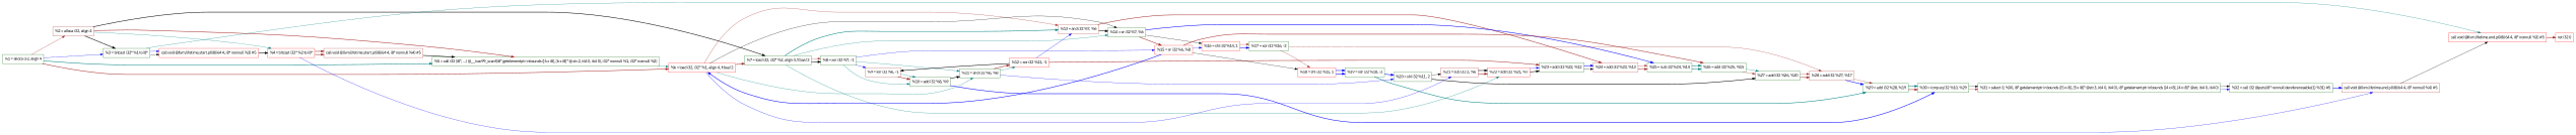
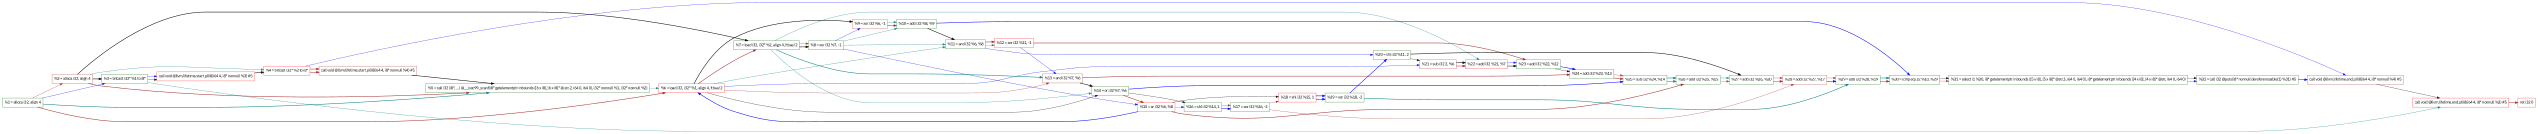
  digraph {
    fontname="IBM Plex Sans"
    rankdir=LR
    node [color=darkgreen fontname="IBM Plex Sans" shape=record]
    edge [color=brown fontname="IBM Plex Sans" style=bold]
    n1 [label="  %1 = alloca i32, align 4"]
    n2 [color=brown label="  %2 = alloca i32, align 4"]
    n3 [label="  %3 = bitcast i32* %1 to i8*"]
    n4 [label="  %5 = call i32 (i8*, ...) @__isoc99_scanf(i8* getelementptr inbounds ([6 x i8], [6 x i8]* @.str.2, i64 0, i64 0), i32* nonnull %1, i32* nonnull %2)"]
    n5 [color=red label="  %6 = load i32, i32* %1, align 4, !tbaa !2"]
    n6 [color=red label="  %4 = bitcast i32* %2 to i8*"]
    n7 [label="  %7 = load i32, i32* %2, align 4, !tbaa !2"]
    n8 [color=red label="  call void @llvm.lifetime.start.p0i8(i64 4, i8* nonnull %3) #5"]
    n9 [color=red label="  call void @llvm.lifetime.end.p0i8(i64 4, i8* nonnull %3) #5"]
    n10 [color=brown label="  %9 = xor i32 %6, -1"]
    n11 [label="  %11 = and i32 %6, %8"]
    n12 [color=brown label="  %13 = and i32 %7, %6"]
    n13 [label="  %14 = or i32 %7, %6"]
    n14 [color=brown label="  %21 = sub i32 2, %6"]
    n15 [color=brown label="  call void @llvm.lifetime.start.p0i8(i64 4, i8* nonnull %4) #5"]
    n16 [color=brown label="  call void @llvm.lifetime.end.p0i8(i64 4, i8* nonnull %4) #5"]
    n17 [label="  %8 = xor i32 %7, -1"]
    n18 [color=red label="  %22 = add i32 %21, %7"]
    n19 [color=red label="  ret i32 0"]
    n20 [label="  %10 = add i32 %8, %9"]
    n21 [color=red label="  %12 = xor i32 %11, -1"]
    n22 [label="  %20 = shl i32 %11, 2"]
-   n23 [color=brown label="  %24 = add i32 %23, %13"]
+   n23 [label="  %24 = add i32 %23, %13"]
    n24 [color=red label="  %15 = or i32 %6, %8"]
-   n25 [color=red label="  %16 = shl i32 %14, 1"]
+   n25 [label="  %16 = shl i32 %14, 1"]
    n26 [label="  %25 = sub i32 %24, %14"]
    n27 [color=red label="  %18 = shl i32 %15, 1"]
    n28 [label="  %26 = add i32 %25, %15"]
    n29 [label="  %23 = add i32 %22, %12"]
    n30 [label="  %30 = icmp eq i32 %10, %29"]
    n31 [label="  %31 = select i1 %30, i8* getelementptr inbounds ([5 x i8], [5 x i8]* @str.3, i64 0, i64 0), i8* getelementptr inbounds ([4 x i8], [4 x i8]* @str, i64 0, i64 0)"]
    n32 [label="  %27 = add i32 %26, %20"]
    n33 [label="  %17 = xor i32 %16, -2"]
    n34 [label="  %19 = xor i32 %18, -2"]
    n35 [color=brown label="  %28 = add i32 %27, %17"]
    n36 [label="  %29 = add i32 %28, %19"]
    n37 [label="  %32 = call i32 @puts(i8* nonnull dereferenceable(1) %31) #5"]
    n1 -> n2 [style=solid]
    n1 -> n3 [color=blue style=solid]
    n1 -> n4 [color=teal]
    n1 -> n5
    n2 -> n3 [color=black]
    n2 -> n4
    n2 -> n6 [color=teal style=solid]
    n2 -> n7 [color=black]
    n3 -> n8 [color=black style=solid]
    n3 -> n8 [color=blue style=solid]
    n3 -> n9 [color=teal style=solid]
    n4 -> n5 [color=teal style=solid]
    n5 -> n7
-   n21 -> n10 [color=black]
+   n5 -> n10 [color=black]
    n5 -> n11 [color=teal style=solid]
    n5 -> n12 [style=solid]
    n5 -> n13 [color=black style=solid]
    n5 -> n14 [color=blue style=solid]
    n6 -> n15
    n6 -> n15
    n6 -> n16 [color=blue style=solid]
    n7 -> n12 [color=teal]
    n7 -> n13 [color=teal style=solid]
    n7 -> n17 [color=black]
    n7 -> n17 [style=solid]
    n7 -> n18 [color=teal style=solid]
    n8 -> n6 [color=black]
    n9 -> n19
    n10 -> n20
    n10 -> n20 [color=teal style=solid]
    n11 -> n21 [color=teal style=solid]
    n11 -> n21
    n11 -> n22 [color=blue style=solid]
    n12 -> n13 [color=black]
    n12 -> n23
    n13 -> n24
    n13 -> n25 [color=black style=solid]
    n13 -> n26 [color=blue]
    n14 -> n18
    n14 -> n18 [color=black]
    n15 -> n4 [color=black]
    n16 -> n9 [color=black style=solid]
    n17 -> n10 [color=blue style=solid]
    n17 -> n11 [color=teal style=solid]
    n17 -> n20 [color=teal style=solid]
    n17 -> n24 [color=blue style=solid]
    n18 -> n29 [color=black]
    n18 -> n29 [color=blue style=solid]
    n20 -> n11 [color=black]
    n20 -> n30 [color=blue]
    n21 -> n12 [color=blue style=solid]
    n21 -> n29
    n22 -> n14 [color=black style=solid]
    n22 -> n32 [color=black]
    n23 -> n26
    n23 -> n26 [style=solid]
    n24 -> n5 [color=blue]
    n24 -> n25 [color=blue style=solid]
    n24 -> n27 [color=black style=solid]
    n24 -> n28
    n25 -> n33 [color=blue]
    n25 -> n33 [style=solid]
    n26 -> n28 [color=teal]
    n26 -> n28 [color=teal]
    n27 -> n34 [color=blue]
    n27 -> n34 [color=blue]
    n28 -> n32 [style=solid]
    n28 -> n32 [color=teal style=solid]
    n29 -> n23 [color=black style=solid]
    n29 -> n23 [color=blue]
    n30 -> n31 [style=solid]
    n30 -> n31 [color=black style=solid]
    n31 -> n37 [color=blue style=solid]
    n31 -> n37 [color=black style=solid]
    n32 -> n35
    n32 -> n35 [style=solid]
    n33 -> n27 [style=solid]
    n33 -> n35 [style=solid]
    n34 -> n22 [color=blue]
    n34 -> n36 [color=teal]
    n35 -> n36 [color=blue]
    n35 -> n36 [style=solid]
    n36 -> n30
    n36 -> n30 [color=teal]
    n37 -> n16 [color=blue]
  }
